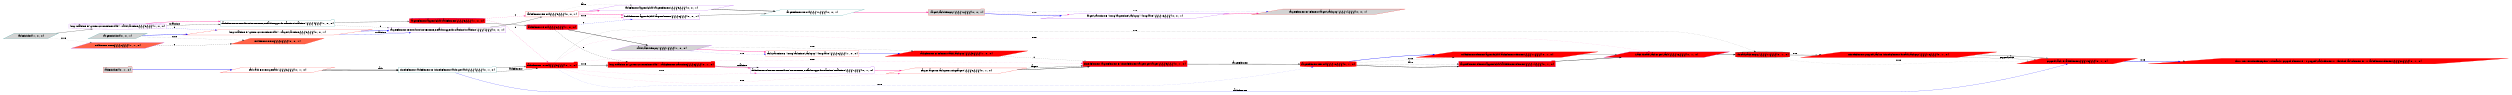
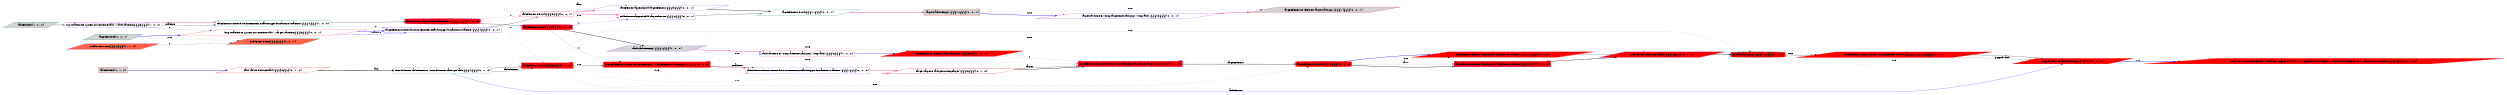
  digraph {
    rankdir=LR
    node [color=red fillcolor=red shape=parallelogram style=filled]
    edge [color=black style=bold]
    n1 [label="taskElement = (Element)taskStack.pop()@@@9@@@['1', '0', '0']"]
    n2 [color=purple label="TimedElement targetElement = (TimedElement)targets.get(target)@@@9@@@['0', '1', '0']" shape=folder]
    n3 [label="targetElement == null@@@10@@@['0', '1', '0']" shape=cylinder]
    n4 [color=purple label="targetElement.appendChild(taskElement)@@@5@@@['1', '0', '0']" shape=cylinder]
    n5 [fillcolor=white label="taskElement == null@@@5@@@['0', '0', '1']" shape=folder]
    n6 [label="taskElement != null@@@5@@@['0', '1', '0']" shape=folder]
    n7 [color=purple label="taskElement = null@@@6@@@['1', '0', '0']" shape=cylinder]
    n8 [color=purple fillcolor=white label="taskElement.appendChild(targetElement)@@@9@@@['0', '0', '1']"]
    n9 [color=purple fillcolor=white label="buildElement.appendChild(targetElement)@@@6@@@['0', '0', '1']" shape=folder]
    n10 [color=purple label="Stack threadStack = getStack()@@@16@@@['0', '1', '0']"]
    n11 [color=purple fillcolor=white label="taskElement.element.setAttribute(TIME_ATTR,DefaultLogger.formatTime(totalTime))@@@7@@@['0', '1', '0']" shape=folder]
    n12 [fillcolor=white label="Target target = task.getOwningTarget()@@@8@@@['0', '1', '0']"]
    n13 [color=teal label="!threadStack.empty()@@@17@@@['0', '1', '0']" shape=cylinder]
    n14 [label="long totalTime = System.currentTimeMillis() - taskElement.startTime@@@6@@@['0', '1', '0']" shape=folder]
    n15 [color=purple fillcolor=lightgray label="!taskStack.isEmpty()@@@7@@@['1', '0', '0']"]
    n16 [color=teal fillcolor=white label="targetElement = null@@@11@@@['0', '0', '1']"]
    n17 [color=purple fillcolor=white label="long totalTime = System.currentTimeMillis() - taskStartTime@@@3@@@['1', '0', '0']" shape=cylinder]
    n18 [fillcolor=white label="long totalTime = System.currentTimeMillis() - targetStartTime@@@3@@@['0', '0', '1']"]
    n19 [color=teal fillcolor=white label="taskElement.setAttribute(TIME_ATTR,DefaultLogger.formatTime(totalTime))@@@4@@@['1', '0', '0']" shape=folder]
    n20 [color=purple fillcolor=white label="targetElement.setAttribute(TIME_ATTR,DefaultLogger.formatTime(totalTime))@@@4@@@['0', '0', '1']" shape=folder]
    n21 [label="buildElement.element.appendChild(taskElement.element)@@@11@@@['0', '1', '0']"]
    n22 [color=purple label="targetElement.element.appendChild(taskElement.element)@@@14@@@['0', '1', '0']" shape=folder]
    n23 [fillcolor=white label="taskStartTime = ((Long)taskTimeStack.pop()).longValue()@@@8@@@['1', '0', '0']" shape=folder]
    n24 [color=teal fillcolor=lightgray label="targetFinished['0', '0', '1']"]
-   n25 [fillcolor=tomato label="BuildEvent event@@@2@@@['0', '0', '1']"]
+   n25 [color=teal fillcolor=tomato label="BuildEvent event@@@2@@@['0', '0', '1']"]
    n26 [color=purple fillcolor=tomato label="BuildEvent event@@@2@@@['1', '1', '0']"]
    n27 [label="TimedElement poppedStack = (TimedElement)threadStack.pop()@@@18@@@['0', '1', '0']"]
    n28 [label="poppedStack != taskElement@@@19@@@['0', '1', '0']"]
    n29 [label="throw new RuntimeException(\"Mismatch - popped element = \" + poppedStack.element + \" finished task element = \" + taskElement.element)@@@20@@@['0', '1', '0']"]
    n30 [fillcolor=lightgray label="!targetStack.isEmpty()@@@12@@@['0', '0', '1']" shape=folder]
    n31 [fillcolor=white label="Task task = event.getTask()@@@3@@@['0', '1', '0']"]
    n32 [color=teal fillcolor=white label="TimedElement taskElement = (TimedElement)tasks.get(task)@@@4@@@['0', '1', '0']" shape=folder]
    n33 [fillcolor=lightgray label="targetElement = (Element)targetStack.pop()@@@14@@@['0', '0', '1']"]
    n34 [color=purple fillcolor=white label="targetStartTime = ((Long)targetTimeStack.pop()).longValue()@@@13@@@['0', '0', '1']"]
    n35 [color=teal fillcolor=lightgray label="taskFinished['1', '0', '0']"]
    n36 [fillcolor=lightgray label="taskFinished['0', '1', '0']" shape=folder]
    n1 -> n2 [color=gray40 label=0 style=dashed]
    n2 -> n3 [color=gray40 label=targetElement style=solid]
    n2 -> n3 [color=gray40]
    n3 -> n21 [color=blue]
    n3 -> n21 [label=true style=dotted]
    n3 -> n22
    n3 -> n22 [label=false style=dotted]
    n4 -> n5 [color=deeppink label=0 style=dashed]
    n4 -> n6 [color=deeppink label=0 style=dashed]
    n4 -> n7 [color=gray40]
    n5 -> n8 [color=gray40 label=false style=dotted]
    n5 -> n8 [color=deeppink]
    n5 -> n9 [color=deeppink]
    n5 -> n9 [color=deeppink label=true style=dotted]
    n6 -> n2 [color=deeppink label=true style=dotted]
    n6 -> n3 [color=blue label=true style=dotted]
    n6 -> n10 [color=deeppink label=true style=dotted]
    n6 -> n11 [color=deeppink label=true style=dotted]
    n6 -> n12 [color=deeppink label=true style=dotted]
    n6 -> n13 [label=true style=dotted]
    n6 -> n14 [color=gray40 label=true style=dotted]
    n6 -> n14 [color=gray40]
    n7 -> n9 [color=blue label=0 style=dashed]
    n7 -> n14 [label=0 style=dashed]
    n7 -> n15
    n8 -> n16
    n9 -> n16 [color=gray40]
    n10 -> n13
    n11 -> n12 [color=deeppink]
    n12 -> n2
    n12 -> n2 [label=target style=solid]
    n13 -> n27 [color=gray40]
    n13 -> n27 [label=true style=dotted]
    n13 -> n28 [color=gray40 label=true style=dotted]
    n14 -> n11 [color=deeppink]
    n14 -> n11 [label=totalTime style=solid]
    n15 -> n1 [label=true style=dotted]
    n15 -> n23 [color=deeppink]
    n15 -> n23 [color=blue label=true style=dotted]
    n16 -> n30 [color=deeppink]
    n17 -> n18 [color=blue label=0 style=dashed]
    n17 -> n19 [color=deeppink]
    n17 -> n19 [label=totalTime style=solid]
    n18 -> n20 [color=blue]
    n18 -> n20 [color=blue label=totalTime style=solid]
    n19 -> n4 [color=gray40]
    n19 -> n20 [color=gray40 label=0 style=dashed]
    n20 -> n5 [color=gray40]
    n21 -> n10 [color=gray40]
    n22 -> n10
    n23 -> n1 [color=blue]
    n24 -> n18 [color=blue]
    n24 -> n25 [label=true style=dotted]
    n26 -> n25 [label=0 style=dashed]
    n27 -> n28 [color=gray40 label=poppedStack style=solid]
    n27 -> n28 [color=gray40]
    n28 -> n29 [label=true style=dotted]
    n28 -> n29 [color=blue]
    n30 -> n33 [color=blue label=true style=dotted]
    n30 -> n34 [color=blue]
    n30 -> n34 [color=deeppink label=true style=dotted]
    n31 -> n32
    n31 -> n32 [label=task style=solid]
    n32 -> n6 [color=gray40]
    n32 -> n6 [label=taskElement style=solid]
    n32 -> n28 [color=blue label=taskElement style=solid]
    n34 -> n33 [color=deeppink]
    n35 -> n17 [color=gray40]
-   n35 -> n26 [color=gray40 label=true style=dotted]
    n36 -> n31 [color=blue]
  }
